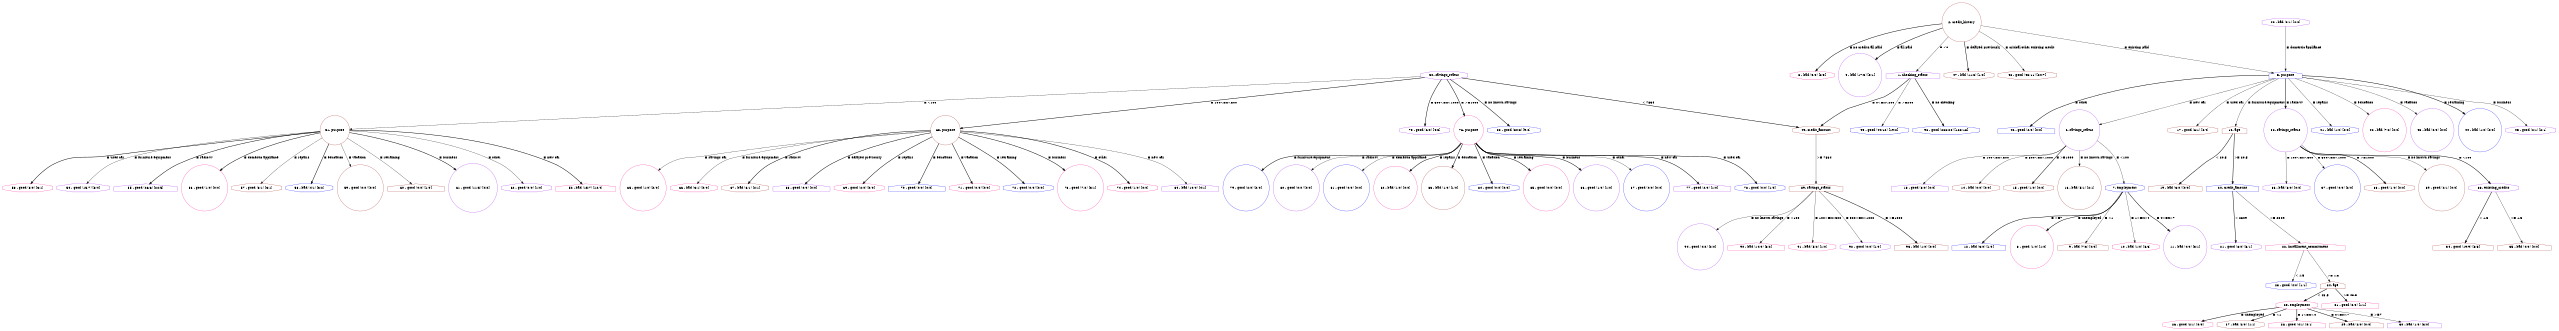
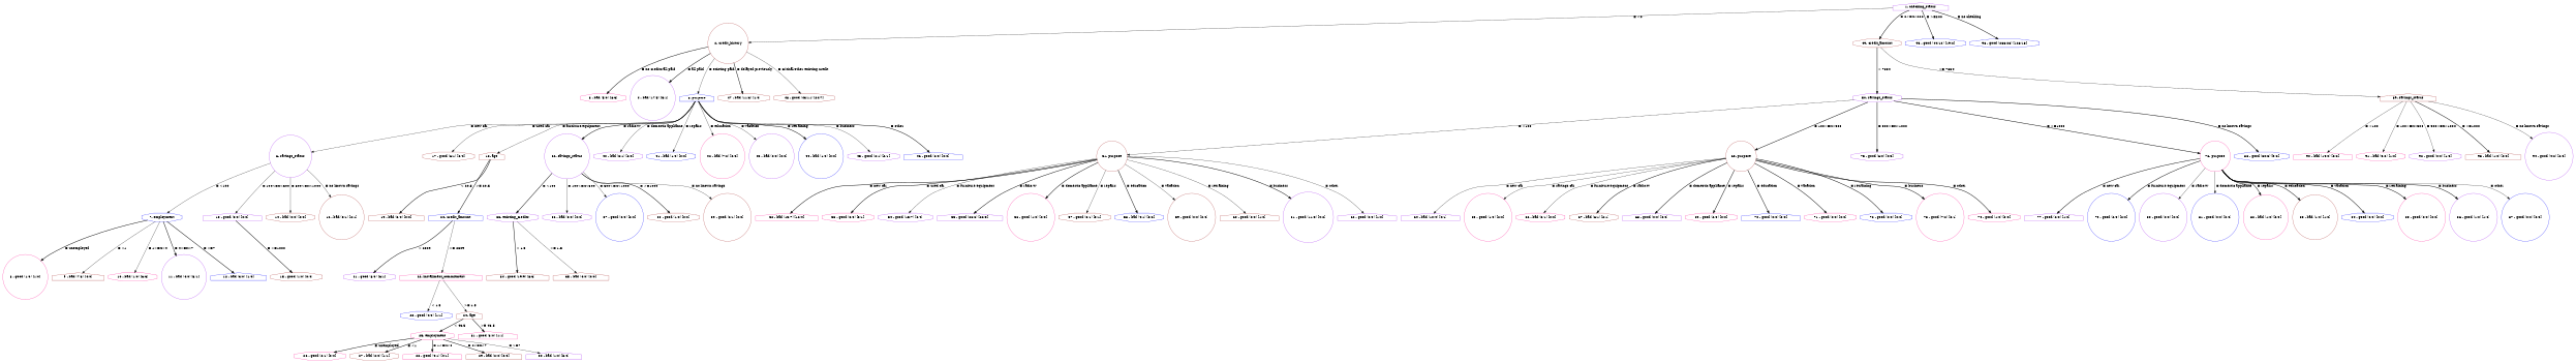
  digraph {
    node [color=brown shape=octagon]
    edge [style=bold]
    n1 [color=purple label="1: checking_status" shape=house]
    n2 [label="2: credit_history" shape=circle]
    n3 [label="49: credit_amount"]
    n4 [color=blue label="95 : good (44/12) [19/2]"]
    n5 [color=blue label="96 : good (266/28) [128/18]"]
    n6 [color=deeppink label="3 : bad (5/0) [8/3]"]
    n7 [color=purple label="4 : bad (17/5) [5/1]" shape=circle]
    n8 [color=blue label="5: purpose" shape=house]
    n9 [label="47 : bad (11/3) [1/0]"]
    n10 [label="48 : good (43/11) [24/7]"]
    n11 [color=purple label="50: savings_status"]
    n12 [label="89: savings_status" shape=house]
    n13 [color=purple label="6: savings_status" shape=circle]
    n14 [label="17 : good (6/1) [8/4]"]
    n15 [label="18: age" shape=house]
    n16 [color=purple label="32: savings_status" shape=circle]
    n17 [color=purple label="40 : bad (3/1) [2/0]"]
    n18 [color=blue label="41 : bad (1/0) [0/0]"]
    n19 [color=deeppink label="42 : bad (7/2) [0/0]" shape=circle]
    n20 [color=purple label="43 : bad (0/0) [0/0]" shape=circle]
    n21 [color=blue label="44 : bad (1/0) [0/0]" shape=circle]
    n22 [color=purple label="45 : good (2/1) [2/1]"]
    n23 [color=blue label="46 : good (2/0) [0/0]" shape=house]
    n24 [color=blue label="7: employment"]
    n25 [color=purple label="13 : good (3/0) [0/0]" shape=house]
    n26 [label="14 : bad (0/0) [0/0]"]
    n27 [label="15 : good (1/0) [0/0]"]
    n28 [label="16 : bad (5/1) [2/1]" shape=circle]
    n29 [label="19 : bad (3/0) [0/0]" shape=house]
    n30 [color=blue label="20: credit_amount" shape=house]
    n31 [color=purple label="33: existing_credits"]
    n32 [color=purple label="36 : bad (3/0) [0/0]"]
    n33 [color=blue label="37 : good (0/0) [2/0]" shape=circle]
    n34 [label="38 : good (1/0) [0/0]"]
    n35 [label="39 : good (2/1) [0/0]" shape=circle]
    n36 [color=deeppink label="8 : good (1/0) [1/0]" shape=circle]
    n37 [label="9 : bad (7/3) [4/0]" shape=house]
    n38 [color=deeppink label="10 : bad (1/0) [6/3]"]
    n39 [color=purple label="11 : bad (4/0) [3/1]" shape=circle]
    n40 [color=blue label="12 : bad (3/0) [1/0]" shape=house]
    n41 [color=purple label="21 : good (8/0) [6/1]"]
    n42 [color=deeppink label="22: installment_commitment" shape=house]
    n43 [color=blue label="23 : good (4/0) [1/1]"]
    n44 [label="24: age" shape=house]
    n45 [color=deeppink label="25: employment"]
    n46 [color=deeppink label="31 : good (3/0) [1/1]" shape=house]
    n47 [color=deeppink label="26 : good (2/1) [0/0]"]
    n48 [label="27 : bad (2/0) [1/1]"]
    n49 [color=deeppink label="28 : good (4/1) [4/1]" shape=house]
    n50 [label="29 : bad (2/0) [0/0]" shape=house]
    n51 [color=purple label="30 : bad (1/0) [3/0]" shape=house]
    n52 [label="34 : good (19/9) [8/3]" shape=house]
    n53 [label="35 : bad (4/0) [0/0]" shape=house]
    n54 [label="51: purpose" shape=circle]
    n55 [label="63: purpose" shape=circle]
    n56 [color=purple label="75 : good (6/0) [4/3]"]
    n57 [color=deeppink label="76: purpose" shape=circle]
    n58 [color=blue label="88 : good (30/3) [9/2]"]
    n59 [color=deeppink label="90 : bad (14/0) [3/2]" shape=house]
    n60 [color=deeppink label="91 : bad (5/2) [1/0]"]
    n61 [color=purple label="92 : good (0/0) [1/0]"]
    n62 [label="93 : bad (1/0) [0/0]" shape=house]
    n63 [color=purple label="94 : good (4/2) [2/0]" shape=circle]
    n64 [color=deeppink label="52 : bad (15/7) [12/4]" shape=house]
    n65 [color=deeppink label="53 : good (3/0) [3/1]"]
    n66 [color=purple label="54 : good (15/7) [8/4]"]
    n67 [color=purple label="55 : good (26/6) [22/5]" shape=house]
    n68 [color=deeppink label="56 : good (1/0) [0/0]" shape=circle]
    n69 [label="57 : good (3/1) [3/1]"]
    n70 [color=blue label="58 : bad (4/1) [3/2]"]
    n71 [label="59 : good (0/0) [0/0]" shape=circle]
    n72 [label="60 : good (0/0) [1/0]" shape=house]
    n73 [color=purple label="61 : good (11/5) [4/2]" shape=circle]
-   n74 [color=purple label="62 : good (0/0) [1/0]"]
+   n74 [color=purple label="62 : good (0/0) [1/0]" shape=house]
    n75 [color=purple label="64 : bad (10/4) [4/1]" shape=house]
    n76 [color=deeppink label="65 : good (1/0) [2/0]" shape=circle]
    n77 [color=deeppink label="66 : bad (3/1) [0/0]"]
    n78 [label="67 : bad (6/1) [2/1]"]
    n79 [color=purple label="68 : good (0/0) [0/0]" shape=house]
    n80 [color=deeppink label="69 : good (2/0) [0/0]"]
    n81 [color=blue label="70 : good (0/0) [0/0]" shape=house]
    n82 [color=deeppink label="71 : good (0/0) [0/0]"]
    n83 [color=blue label="72 : good (0/0) [0/0]"]
    n84 [color=deeppink label="73 : good (7/2) [3/1]" shape=circle]
    n85 [color=deeppink label="74 : good (1/0) [0/0]"]
    n86 [color=purple label="77 : good (2/0) [1/0]" shape=house]
-   n87 [color=blue label="78 : good (0/0) [1/0]"]
    n88 [color=blue label="79 : good (2/0) [2/0]" shape=circle]
    n89 [color=purple label="80 : good (0/0) [0/0]" shape=circle]
    n90 [color=blue label="81 : good (0/0) [0/0]" shape=circle]
    n91 [color=deeppink label="82 : bad (1/0) [0/0]" shape=circle]
    n92 [label="83 : bad (1/0) [1/0]" shape=circle]
    n93 [color=blue label="84 : good (0/0) [0/0]"]
    n94 [color=deeppink label="85 : good (0/0) [0/0]" shape=circle]
    n95 [color=purple label="86 : good (1/0) [1/0]" shape=circle]
    n96 [color=blue label="87 : good (0/0) [0/0]" shape=circle]
-   n2 -> n1 [label=" = <0" style=solid]
+   n1 -> n2 [label=" = <0" style=solid]
    n1 -> n3 [label=" = 0<=X<200"]
-   n1 -> n4 [label=" = >=200" style=solid]
+   n1 -> n4 [label=" = >=200"]
    n1 -> n5 [label=" = no checking"]
    n2 -> n6 [label=" = no credits/all paid"]
    n2 -> n7 [label=" = all paid"]
    n2 -> n8 [label=" = existing paid" style=solid]
    n2 -> n9 [label=" = delayed previously"]
    n2 -> n10 [label=" = critical/other existing credit" style=solid]
-   n11 -> n3 [label=" < 7834"]
+   n3 -> n11 [label=" < 7834"]
    n3 -> n12 [label=" >= 7834" style=solid]
    n8 -> n13 [label=" = new car" style=solid]
    n8 -> n14 [label=" = used car" style=solid]
    n8 -> n15 [label=" = furniture/equipment" style=solid]
    n8 -> n16 [label=" = radio/tv"]
-   n17 -> n8 [label=" = domestic appliance" style=solid]
+   n8 -> n17 [label=" = domestic appliance" style=solid]
    n8 -> n18 [label=" = repairs" style=solid]
    n8 -> n19 [label=" = education" style=solid]
    n8 -> n20 [label=" = vacation" style=solid]
    n8 -> n21 [label=" = retraining"]
    n8 -> n22 [label=" = business" style=solid]
    n8 -> n23 [label=" = other"]
    n11 -> n54 [label=" = <100" style=solid]
    n11 -> n55 [label=" = 100<=X<500"]
    n11 -> n56 [label=" = 500<=X<1000"]
    n11 -> n57 [label=" = >=1000"]
    n11 -> n58 [label=" = no known savings"]
    n12 -> n59 [label=" = <100" style=solid]
    n12 -> n60 [label=" = 100<=X<500" style=solid]
    n12 -> n61 [label=" = 500<=X<1000" style=solid]
    n12 -> n62 [label=" = >=1000"]
    n12 -> n63 [label=" = no known savings" style=solid]
    n13 -> n24 [label=" = <100" style=solid]
    n13 -> n25 [label=" = 100<=X<500" style=solid]
    n13 -> n26 [label=" = 500<=X<1000" style=solid]
-   n13 -> n27 [label=" = >=1000"]
+   n25 -> n27 [label=" = >=1000"]
    n13 -> n28 [label=" = no known savings" style=solid]
    n15 -> n29 [label=" < 20.5"]
    n15 -> n30 [label=" >= 20.5"]
    n16 -> n31 [label=" = <100"]
    n16 -> n32 [label=" = 100<=X<500" style=solid]
    n16 -> n33 [label=" = 500<=X<1000" style=solid]
    n16 -> n34 [label=" = >=1000"]
    n16 -> n35 [label=" = no known savings" style=solid]
    n24 -> n36 [label=" = unemployed"]
    n24 -> n37 [label=" = <1" style=solid]
    n24 -> n38 [label=" = 1<=X<4" style=solid]
    n24 -> n39 [label=" = 4<=X<7"]
    n24 -> n40 [label=" = >=7"]
    n30 -> n41 [label=" < 2309"]
    n30 -> n42 [label=" >= 2309" style=solid]
    n31 -> n52 [label=" < 1.5"]
    n31 -> n53 [label=" >= 1.5" style=solid]
    n42 -> n43 [label=" < 1.5" style=solid]
    n42 -> n44 [label=" >= 1.5" style=solid]
    n44 -> n45 [label=" < 43.5"]
    n44 -> n46 [label=" >= 43.5"]
    n45 -> n47 [label=" = unemployed"]
    n45 -> n48 [label=" = <1"]
    n45 -> n49 [label=" = 1<=X<4"]
    n45 -> n50 [label=" = 4<=X<7"]
    n45 -> n51 [label=" = >=7" style=solid]
    n54 -> n64 [label=" = new car"]
    n54 -> n65 [label=" = used car"]
    n54 -> n66 [label=" = furniture/equipment" style=solid]
    n54 -> n67 [label=" = radio/tv"]
    n54 -> n68 [label=" = domestic appliance"]
    n54 -> n69 [label=" = repairs" style=solid]
    n54 -> n70 [label=" = education"]
    n54 -> n71 [label=" = vacation" style=solid]
    n54 -> n72 [label=" = retraining" style=solid]
    n54 -> n73 [label=" = business"]
    n54 -> n74 [label=" = other" style=solid]
    n55 -> n75 [label=" = new car" style=solid]
    n55 -> n76 [label=" = savings car" style=solid]
    n55 -> n77 [label=" = furniture/equipment" style=solid]
    n55 -> n78 [label=" = radio/tv"]
-   n55 -> n79 [label=" = delayed previously"]
+   n55 -> n79 [label=" = domestic appliance"]
    n55 -> n80 [label=" = repairs"]
    n55 -> n81 [label=" = education"]
    n55 -> n82 [label=" = vacation"]
    n55 -> n83 [label=" = retraining"]
    n55 -> n84 [label=" = business"]
    n55 -> n85 [label=" = other"]
    n57 -> n86 [label=" = new car"]
-   n57 -> n87 [label=" = used car"]
    n57 -> n88 [label=" = furniture/equipment"]
    n57 -> n89 [label=" = radio/tv" style=solid]
    n57 -> n90 [label=" = domestic appliance" style=solid]
    n57 -> n91 [label=" = repairs"]
    n57 -> n92 [label=" = education"]
    n57 -> n93 [label=" = vacation"]
    n57 -> n94 [label=" = retraining"]
    n57 -> n95 [label=" = business"]
    n57 -> n96 [label=" = other" style=solid]
  }
